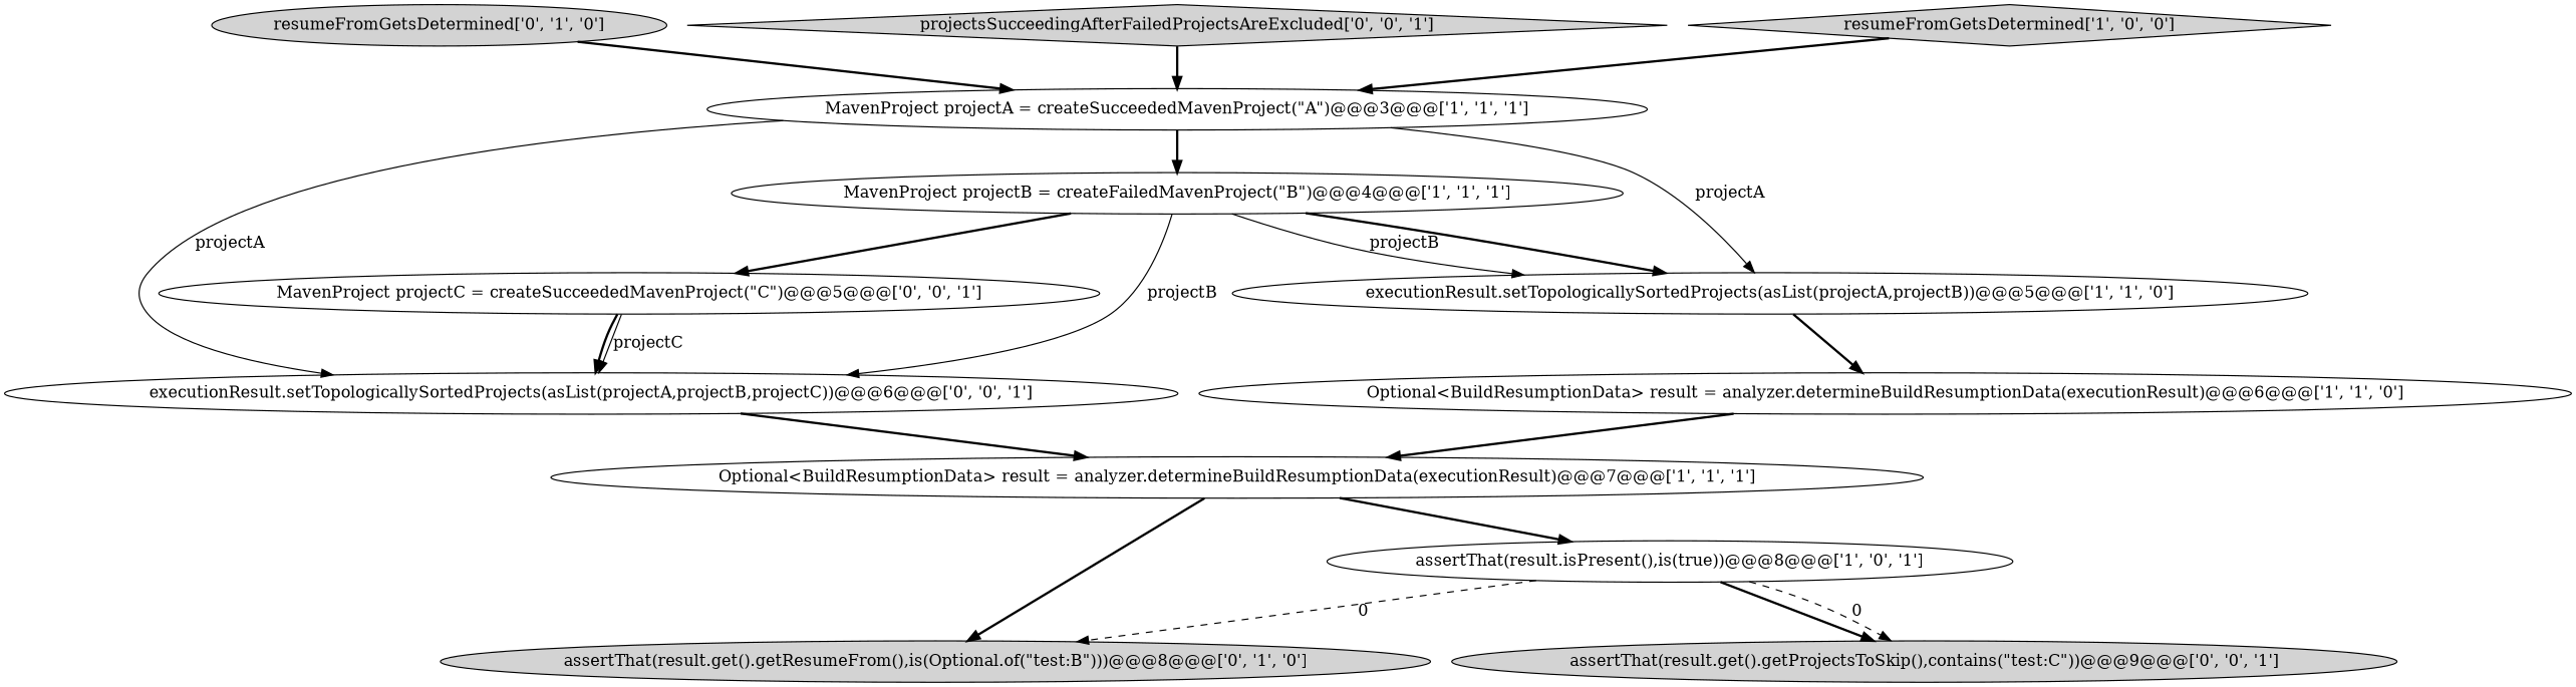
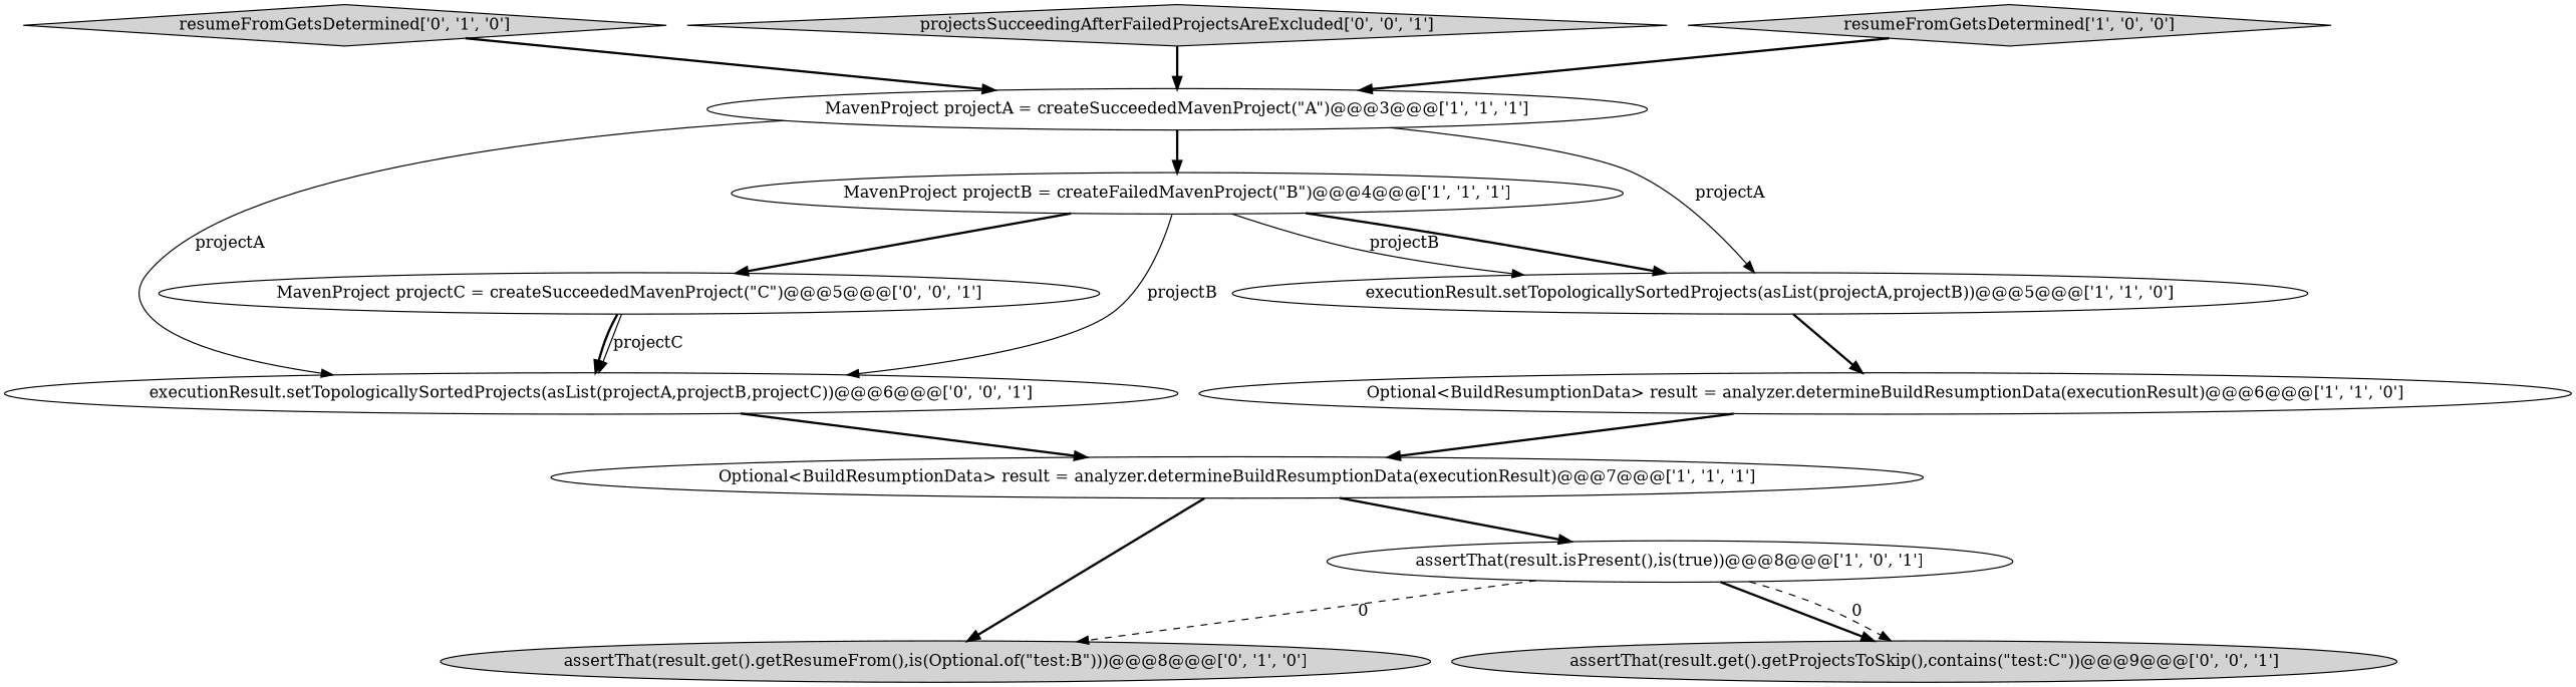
  digraph {
    node [fillcolor=white shape=ellipse style=filled]
    edge [style=bold]
    n1 [label="MavenProject projectA = createSucceededMavenProject(\"A\")@@@3@@@['1', '1', '1']"]
    n2 [label="executionResult.setTopologicallySortedProjects(asList(projectA,projectB,projectC))@@@6@@@['0', '0', '1']"]
    n3 [label="MavenProject projectB = createFailedMavenProject(\"B\")@@@4@@@['1', '1', '1']"]
    n4 [label="executionResult.setTopologicallySortedProjects(asList(projectA,projectB))@@@5@@@['1', '1', '0']"]
    n5 [fillcolor=lightgray label="assertThat(result.get().getResumeFrom(),is(Optional.of(\"test:B\")))@@@8@@@['0', '1', '0']"]
-   n6 [fillcolor=lightgray label="resumeFromGetsDetermined['0', '1', '0']"]
+   n6 [fillcolor=lightgray label="resumeFromGetsDetermined['0', '1', '0']" shape=diamond]
    n7 [fillcolor=lightgray label="projectsSucceedingAfterFailedProjectsAreExcluded['0', '0', '1']" shape=diamond]
    n8 [label="assertThat(result.isPresent(),is(true))@@@8@@@['1', '0', '1']"]
    n9 [fillcolor=lightgray label="assertThat(result.get().getProjectsToSkip(),contains(\"test:C\"))@@@9@@@['0', '0', '1']"]
    n10 [label="Optional<BuildResumptionData> result = analyzer.determineBuildResumptionData(executionResult)@@@7@@@['1', '1', '1']"]
    n11 [label="Optional<BuildResumptionData> result = analyzer.determineBuildResumptionData(executionResult)@@@6@@@['1', '1', '0']"]
    n12 [label="MavenProject projectC = createSucceededMavenProject(\"C\")@@@5@@@['0', '0', '1']"]
    n13 [fillcolor=lightgray label="resumeFromGetsDetermined['1', '0', '0']" shape=diamond]
    n1 -> n2 [label=projectA style=solid]
    n1 -> n3
    n1 -> n4 [label=projectA style=solid]
    n2 -> n10
    n3 -> n2 [label=projectB style=solid]
    n3 -> n4
    n3 -> n4 [label=projectB style=solid]
    n3 -> n12
    n4 -> n11
    n6 -> n1
    n7 -> n1
    n8 -> n5 [label=0 style=dashed]
    n8 -> n9
    n8 -> n9 [label=0 style=dashed]
    n10 -> n5
    n10 -> n8
    n11 -> n10
    n12 -> n2 [label=projectC style=solid]
    n12 -> n2
    n13 -> n1
  }
